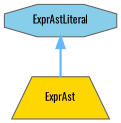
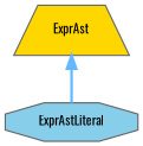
  digraph {
    fontname=Oswald
    node [color=gray40 fontname=Oswald fontsize=10 style=filled]
    n1 [fillcolor=skyblue fontcolor=black height=0.2 label=ExprAstLiteral shape=octagon width=0.4]
    n2 [fillcolor=gold height=0.2 label=ExprAst shape=trapezium width=0.4]
-   n1 -> n2 [color=steelblue1 dir=back fontname=Oswald fontsize=10 labelfontname=Helvetica labelfontsize=10 style=bold]
+   n2 -> n1 [color=steelblue1 dir=back fontname=Oswald fontsize=10 labelfontname=Helvetica labelfontsize=10 style=bold]
  }
